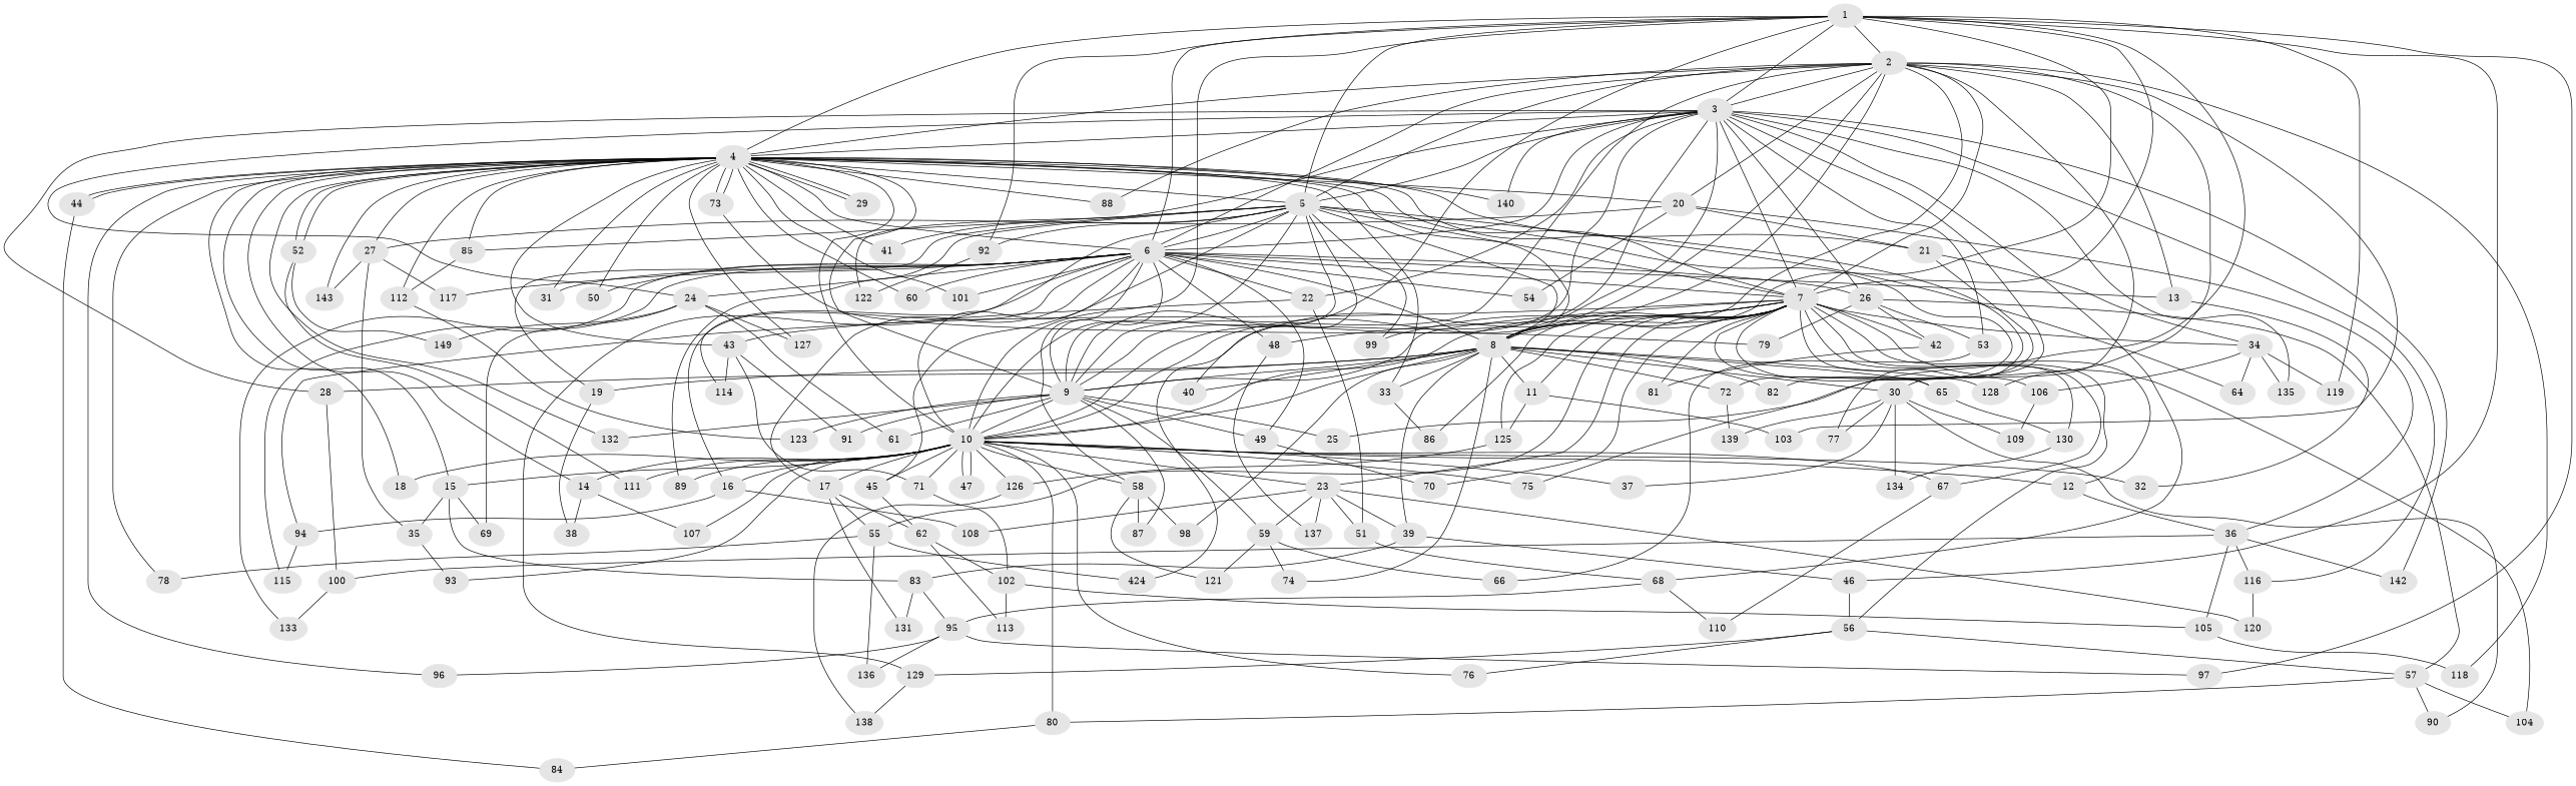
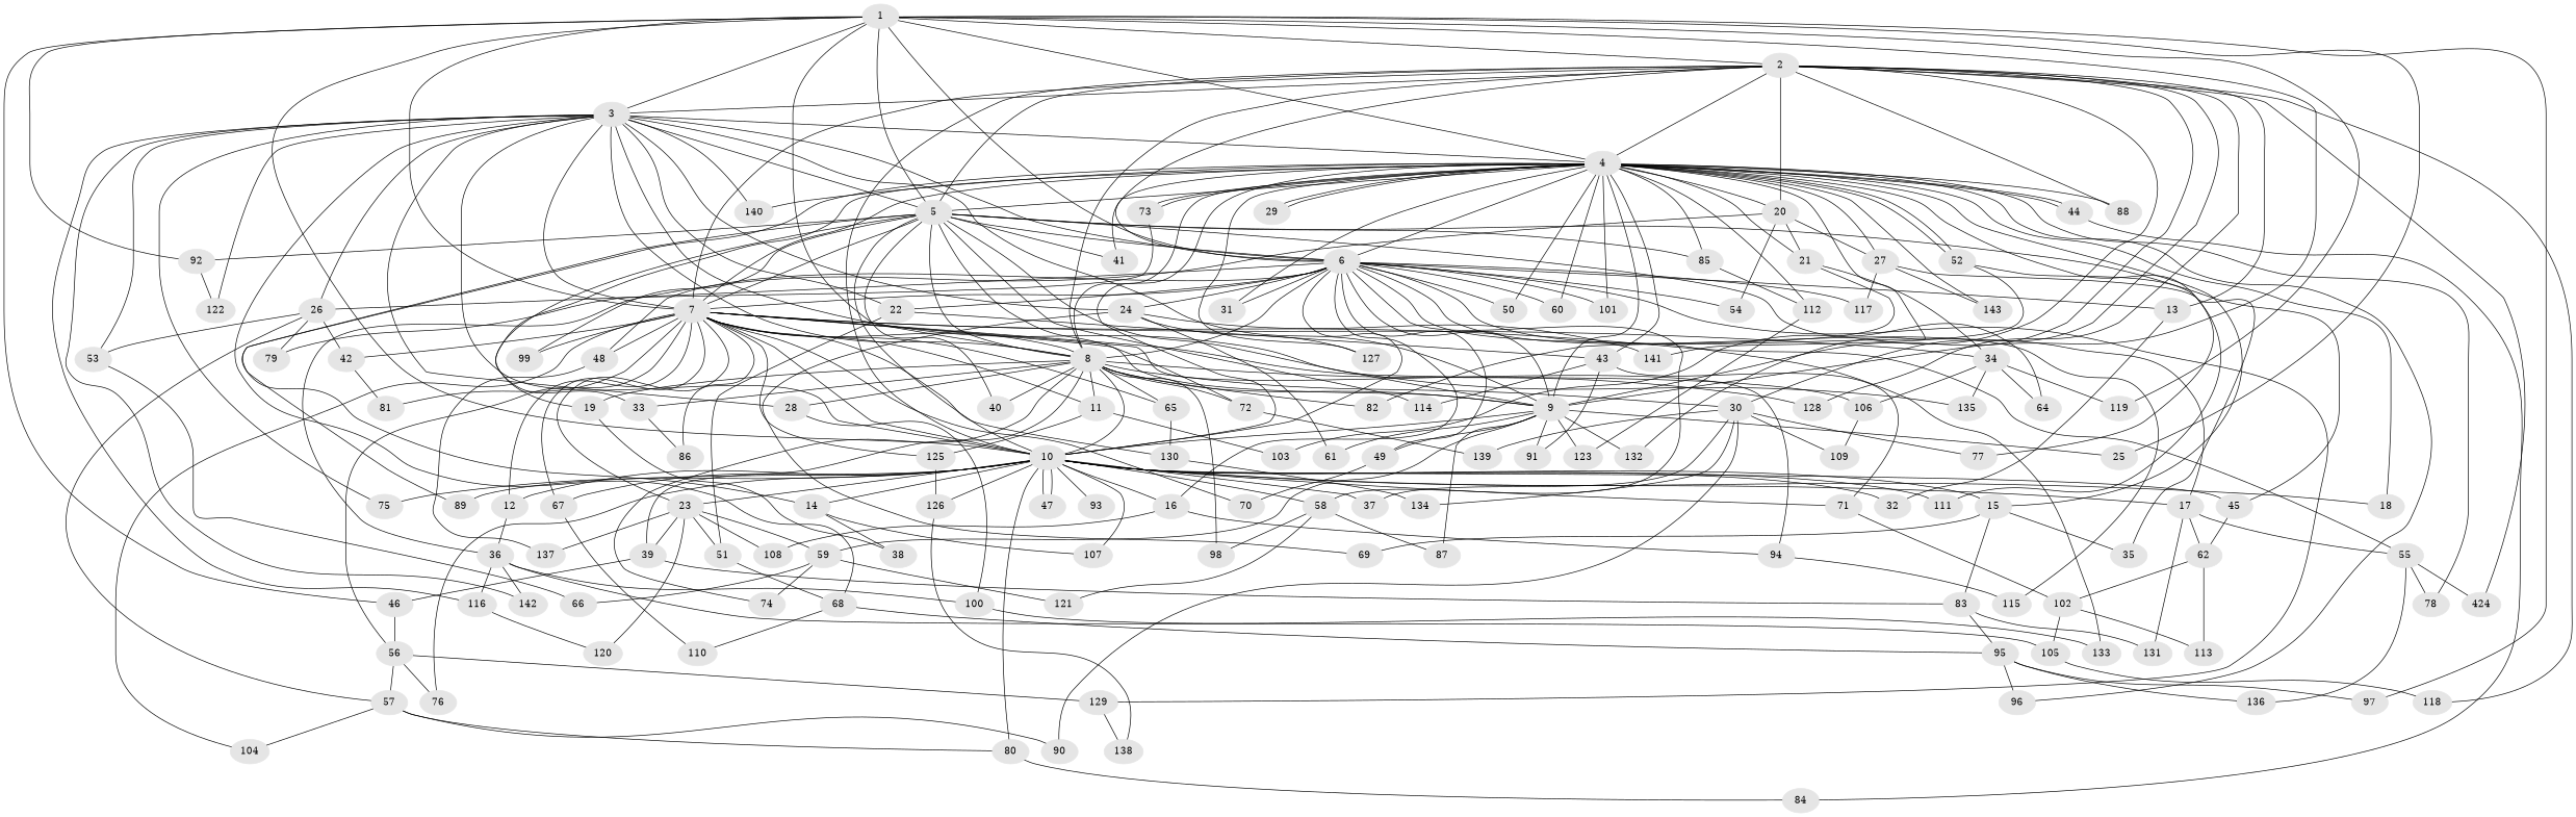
  graph {
    node [color=gray90 style=filled]
    1
    2
    3
    4
    5
    6
    7
    8
    9
    10
    25
    46
    92
    97
    119
    13
    20
    30
    88
    103
    118
    n22 [label=424]
    128
    22
    24
    26
    28
    53
    68
    75
    116
    122
    135
    140
    142
    14
    15
    18
    21
    27
    29
    31
    33
    41
    43
    44
    50
    52
    60
    73
    77
    78
    85
    96
    101
    112
    127
    132
    143
    19
    40
    45
    64
    72
    89
    99
    114
    16
    17
    48
    49
    54
    58
    115
    117
    129
    133
    11
    12
    23
    34
    42
    55
    56
    65
    67
    70
    81
    86
    94
    104
    106
    125
    130
    39
    74
    82
    98
    59
    61
    87
    91
    123
    32
    37
    47
    71
    76
    80
    93
    107
    111
    126
    36
    109
    90
    134
    139
    51
    69
-   141 [label=149]
+   141
    57
    79
    100
    66
    110
    95
    120
    38
    35
    83
    84
    62
    108
    131
    137
    121
    138
    136
    102
    105
    113
    1 -- 2
    1 -- 3
    1 -- 4
    1 -- 5
    1 -- 6
    1 -- 7
    1 -- 8
    1 -- 9
    1 -- 10
    1 -- 25
    1 -- 46
    1 -- 92
    1 -- 97
    1 -- 119
    2 -- 3
    2 -- 4
    2 -- 5
    2 -- 6
    2 -- 7
    2 -- 8
    2 -- 9
    2 -- 10
    2 -- 13
    2 -- 20
    2 -- 30
    2 -- 88
    2 -- 103
    2 -- 118
    2 -- n22
    2 -- 128
    3 -- 4
    3 -- 5
    3 -- 6
    3 -- 7
    3 -- 8
    3 -- 9
    3 -- 10
    3 -- 22
    3 -- 24
    3 -- 26
    3 -- 28
    3 -- 53
    3 -- 68
    3 -- 75
    3 -- 116
    3 -- 122
    3 -- 135
    3 -- 140
    3 -- 142
    4 -- 5
    4 -- 6
    4 -- 7
    4 -- 8
    4 -- 9
    4 -- 10
    4 -- 20
    4 -- 88
    4 -- 140
    4 -- 14
    4 -- 15
    4 -- 18
    4 -- 21
    4 -- 27
    4 -- 29
    4 -- 29
    4 -- 31
    4 -- 33
    4 -- 41
    4 -- 43
    4 -- 44
    4 -- 44
    4 -- 50
    4 -- 52
    4 -- 52
    4 -- 60
    4 -- 73
    4 -- 73
    4 -- 77
    4 -- 78
    4 -- 85
    4 -- 96
    4 -- 101
    4 -- 112
    4 -- 127
    4 -- 132
    4 -- 143
    5 -- 6
    5 -- 7
    5 -- 8
    5 -- 9
    5 -- 10
    5 -- 92
    5 -- 41
    5 -- 85
    5 -- 19
    5 -- 40
    5 -- 45
    5 -- 64
    5 -- 72
    5 -- 89
    5 -- 99
    5 -- 114
    6 -- 7
    6 -- 8
    6 -- 9
    6 -- 10
    6 -- 13
    6 -- 22
    6 -- 24
    6 -- 26
    6 -- 31
    6 -- 50
    6 -- 60
    6 -- 101
    6 -- 16
    6 -- 17
    6 -- 48
    6 -- 49
    6 -- 54
    6 -- 58
    6 -- 115
    6 -- 117
    6 -- 129
    6 -- 133
    7 -- 8
    7 -- 9
    7 -- 10
    7 -- 99
    7 -- 48
    7 -- 11
    7 -- 12
    7 -- 23
    7 -- 34
    7 -- 42
    7 -- 55
    7 -- 56
    7 -- 65
    7 -- 67
    7 -- 70
    7 -- 81
    7 -- 86
    7 -- 94
    7 -- 104
    7 -- 106
    7 -- 125
    7 -- 130
    8 -- 9
    8 -- 10
    8 -- 30
    8 -- 128
    8 -- 28
    8 -- 33
    8 -- 19
    8 -- 40
    8 -- 72
    8 -- 11
    8 -- 65
    8 -- 39
    8 -- 74
    8 -- 82
    8 -- 98
    9 -- 10
    9 -- 25
    9 -- 132
    9 -- 49
    9 -- 59
    9 -- 61
    9 -- 87
    9 -- 91
    9 -- 123
    10 -- 75
    10 -- 14
    10 -- 15
    10 -- 18
    10 -- 45
    10 -- 89
    10 -- 16
    10 -- 17
    10 -- 58
    10 -- 12
    10 -- 23
    10 -- 67
    10 -- 32
    10 -- 37
    10 -- 47
    10 -- 47
    10 -- 71
    10 -- 76
    10 -- 80
    10 -- 93
    10 -- 107
    10 -- 111
    10 -- 126
    46 -- 56
    92 -- 122
    13 -- 32
    20 -- 21
    20 -- 27
    20 -- 54
    20 -- 36
    30 -- 77
    30 -- 37
    30 -- 109
    30 -- 90
    30 -- 134
    30 -- 139
    22 -- 43
    22 -- 51
    24 -- 127
    24 -- 61
    24 -- 69
    24 -- 141
    26 -- 53
    26 -- 42
    26 -- 57
    26 -- 79
    28 -- 100
    53 -- 66
    68 -- 110
    68 -- 95
    116 -- 120
    14 -- 107
    14 -- 38
    15 -- 69
    15 -- 35
    15 -- 83
    21 -- 34
    21 -- 82
    27 -- 143
    27 -- 117
    27 -- 35
    33 -- 86
    43 -- 114
    43 -- 91
    43 -- 71
    44 -- 84
    52 -- 111
    52 -- 141
    73 -- 79
    85 -- 112
    112 -- 123
    19 -- 38
    45 -- 62
    72 -- 139
    16 -- 94
    16 -- 108
    17 -- 55
    17 -- 62
    17 -- 131
    48 -- 137
    49 -- 70
    58 -- 98
    58 -- 87
    58 -- 121
    129 -- 138
    11 -- 103
    11 -- 125
    12 -- 36
    23 -- 39
    23 -- 59
    23 -- 51
    23 -- 120
    23 -- 108
    23 -- 137
    34 -- 119
    34 -- 135
    34 -- 64
    34 -- 106
    42 -- 81
    55 -- n22
    55 -- 78
    55 -- 136
    56 -- 129
    56 -- 76
    56 -- 57
    65 -- 130
    67 -- 110
    94 -- 115
    106 -- 109
    125 -- 126
    130 -- 134
    39 -- 46
    39 -- 83
    59 -- 74
    59 -- 66
    59 -- 121
    71 -- 102
    80 -- 84
    126 -- 138
    36 -- 116
    36 -- 142
    36 -- 100
    36 -- 105
    51 -- 68
    57 -- 104
    57 -- 80
    57 -- 90
    100 -- 133
    95 -- 97
    95 -- 96
    95 -- 136
-   35 -- 93
    83 -- 95
    83 -- 131
    62 -- 102
    62 -- 113
    102 -- 105
    102 -- 113
    105 -- 118
  }
